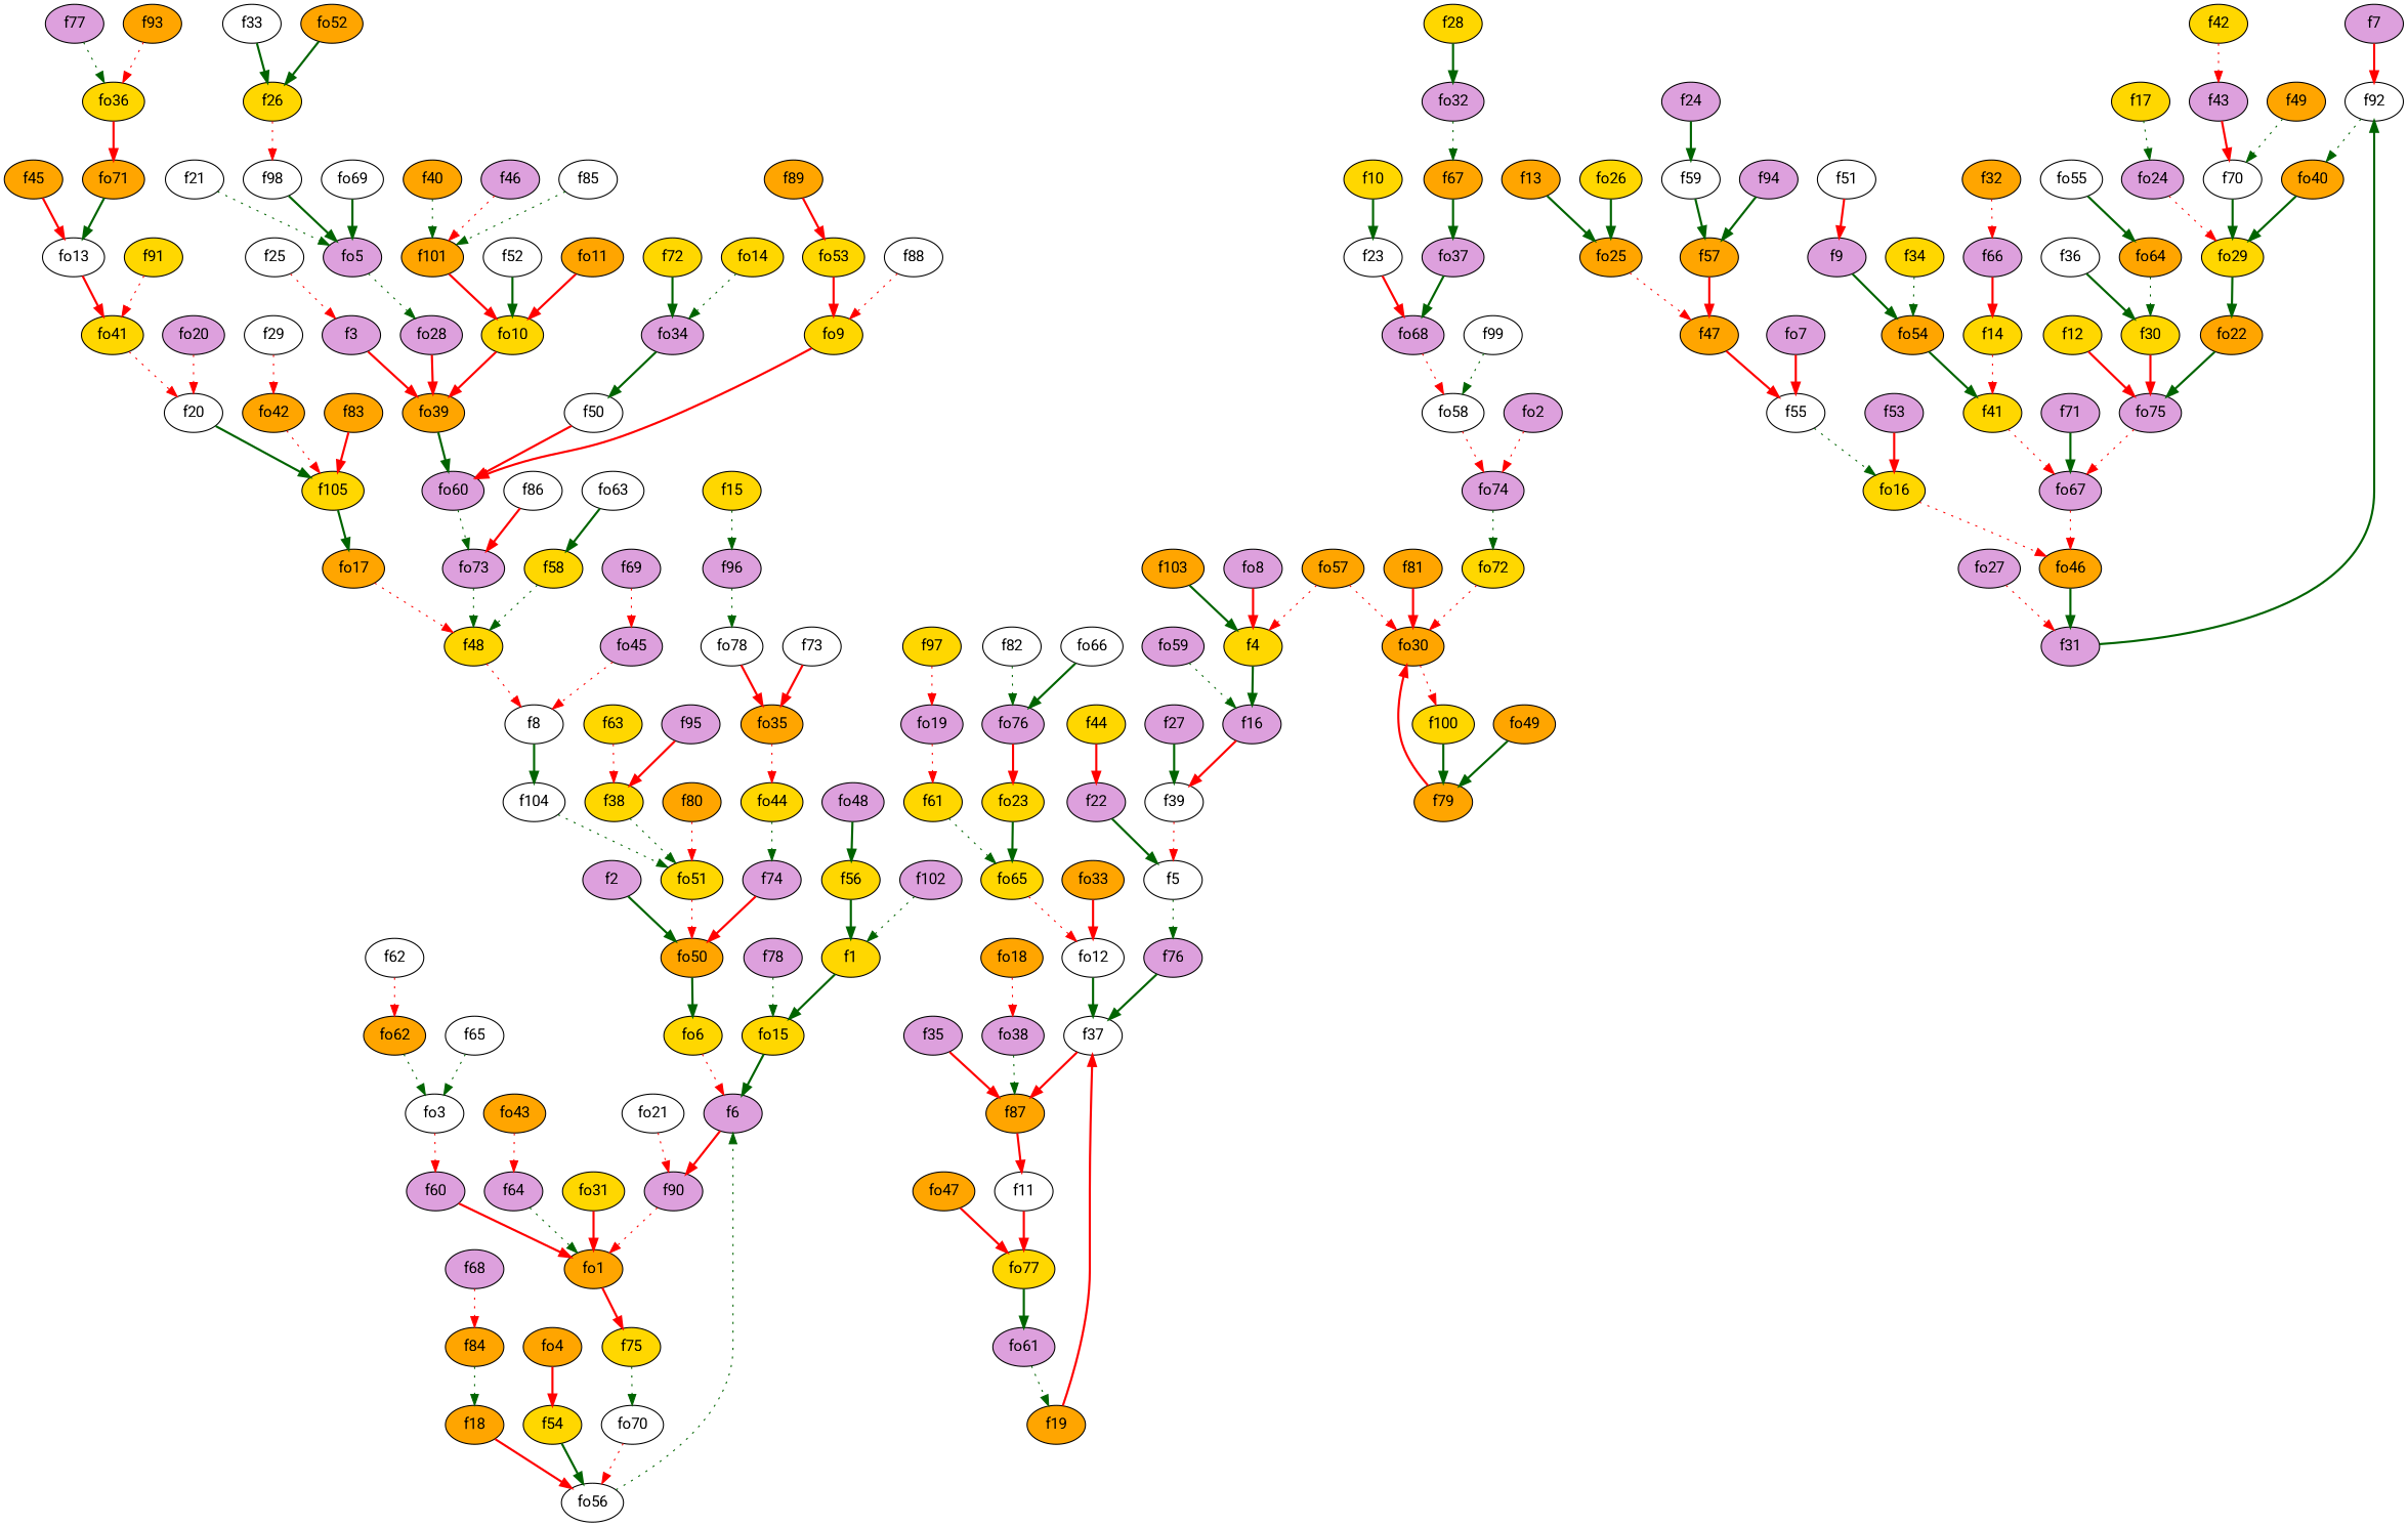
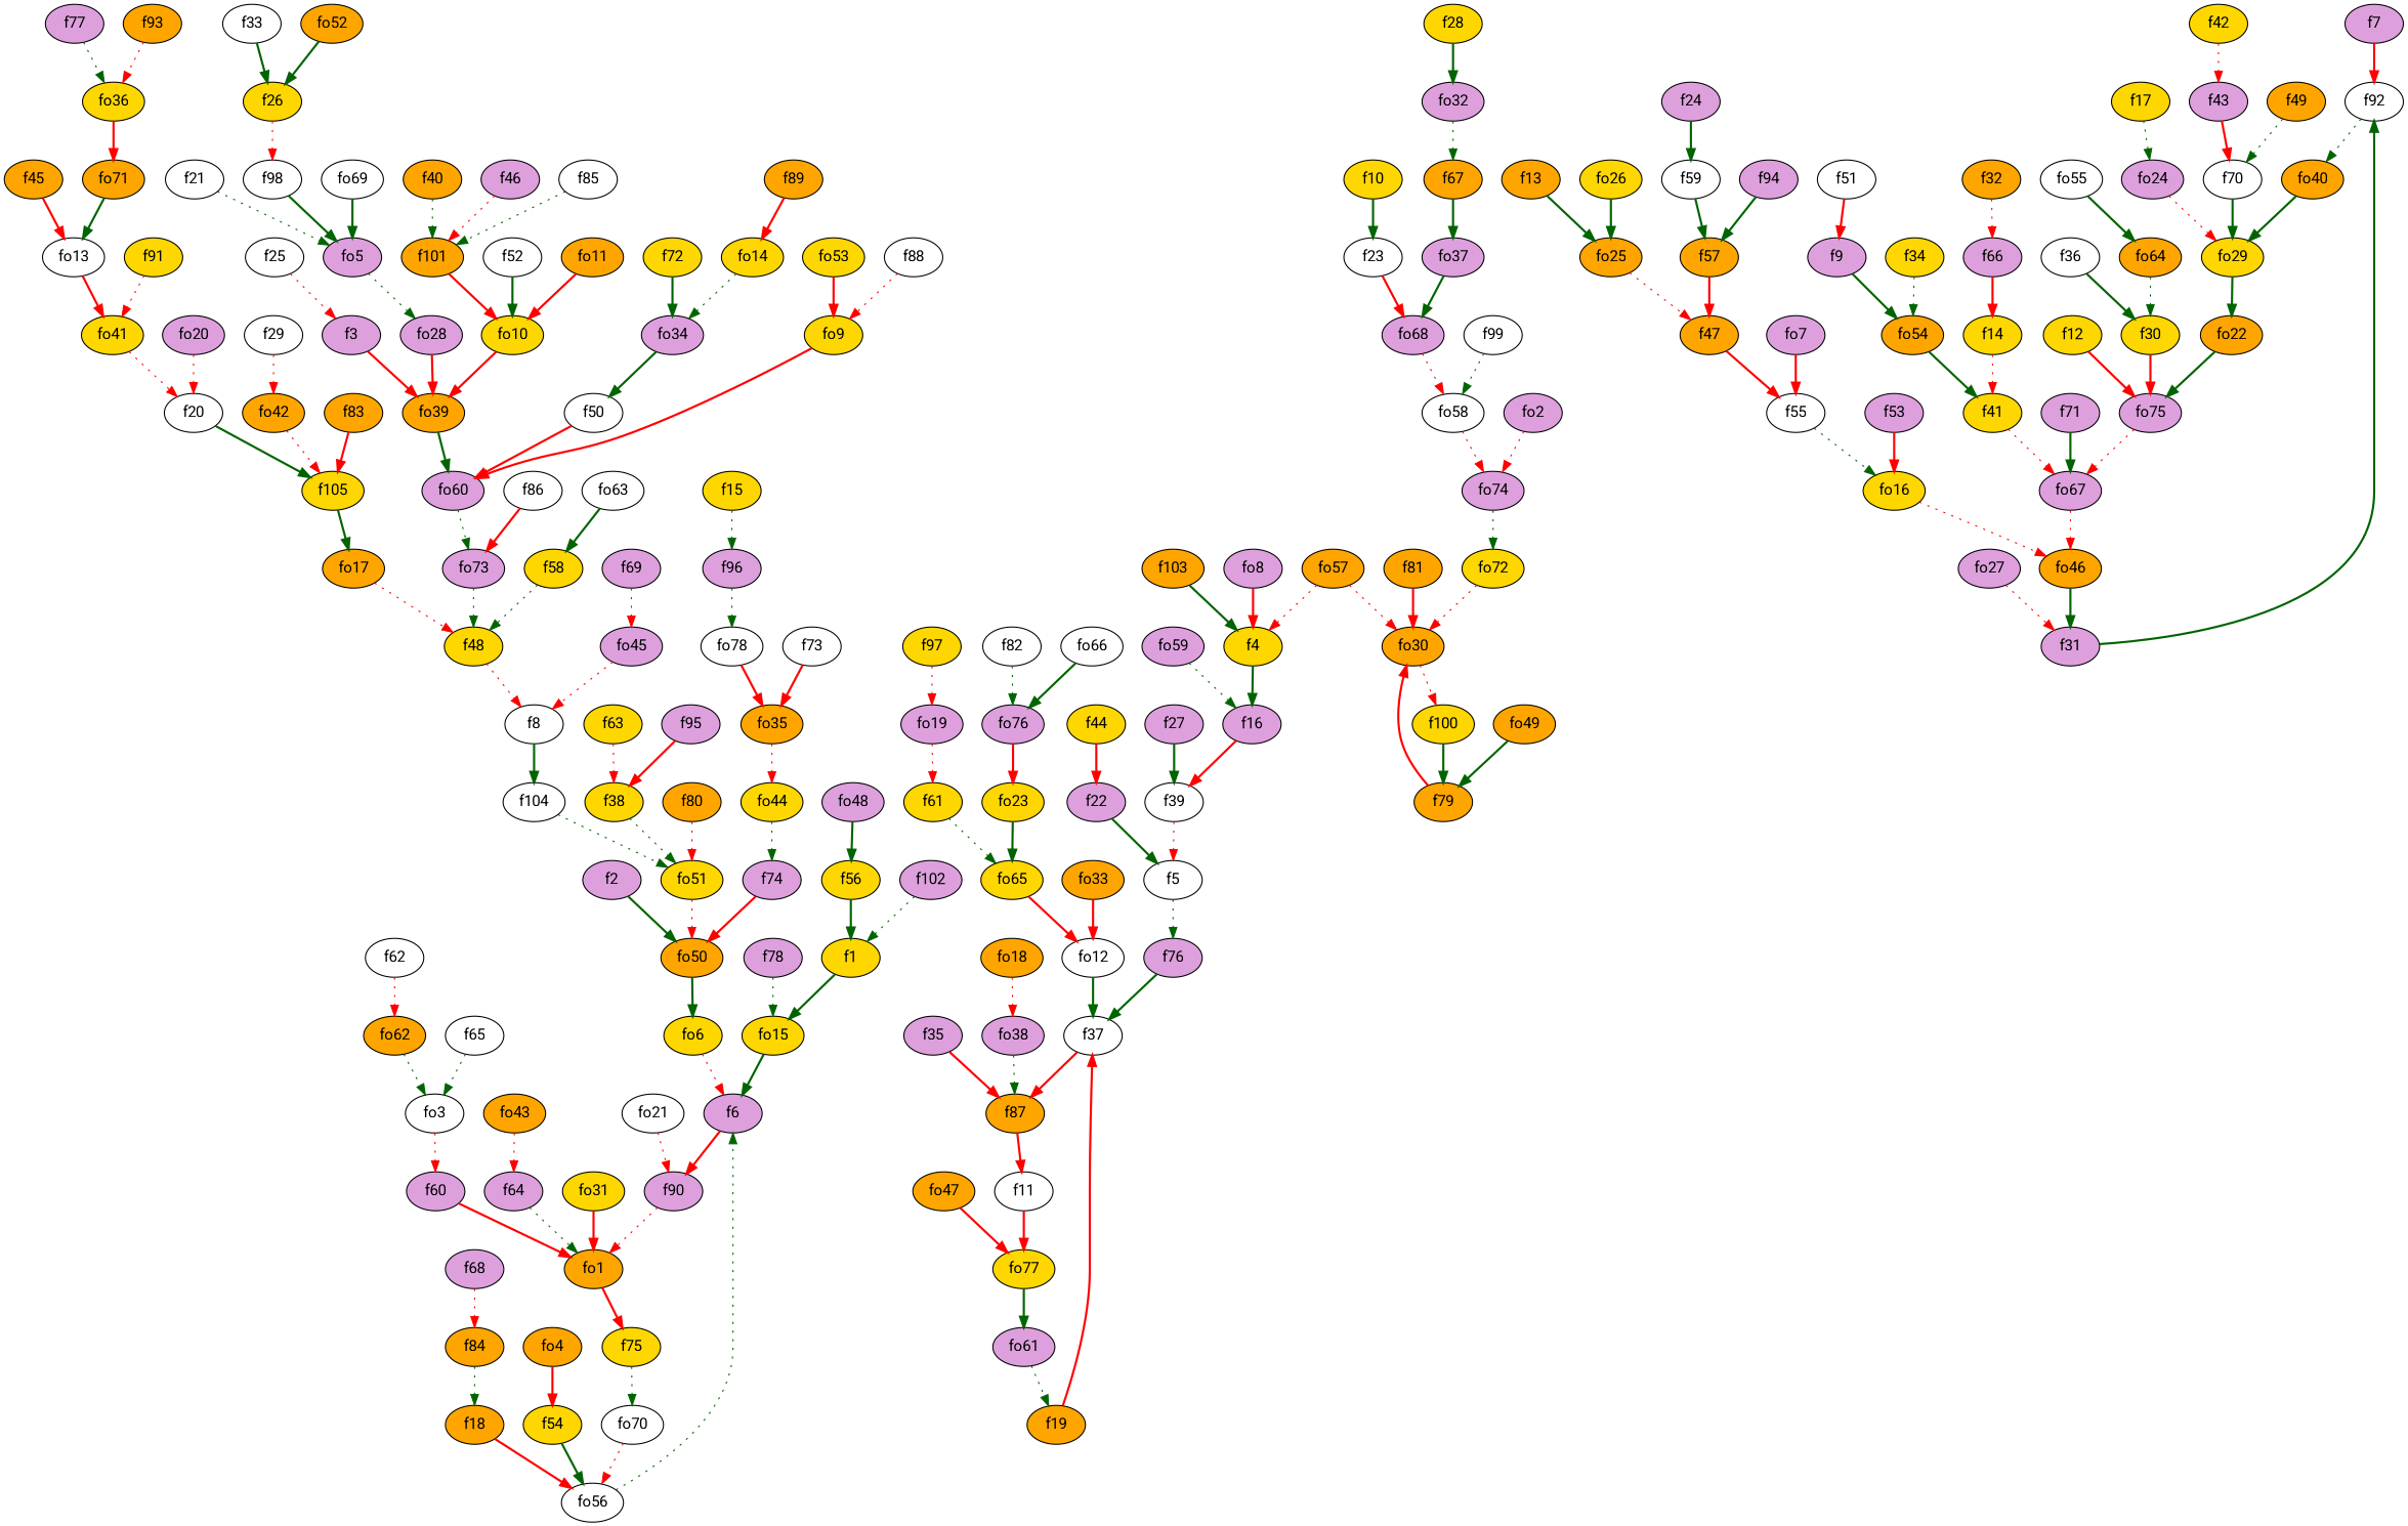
  strict digraph {
    fontname=Roboto
    node [fillcolor=plum fontname=Roboto style=filled]
    edge [color=red fontname=Roboto style=bold weight=2]
    f1 [fillcolor=gold]
    fo15 [fillcolor=gold]
    f6
    fo50 [fillcolor=orange]
    f2
    fo6 [fillcolor=gold]
    fo39 [fillcolor=orange]
    f3
    fo60
    f4 [fillcolor=gold]
    f16
    f39 [fillcolor=white]
    f5 [fillcolor=white]
    f76
    f37 [fillcolor=white]
    f90
    fo1 [fillcolor=orange]
    f92 [fillcolor=white]
    f7
    fo40 [fillcolor=orange]
    f8 [fillcolor=white]
    f104 [fillcolor=white]
    fo51 [fillcolor=gold]
    fo54 [fillcolor=orange]
    f9
    f41 [fillcolor=gold]
    f10 [fillcolor=gold]
    f23 [fillcolor=white]
    fo68
    f11 [fillcolor=white]
    fo77 [fillcolor=gold]
    fo61
    f12 [fillcolor=gold]
    fo75
    fo67
    f13 [fillcolor=orange]
    fo25 [fillcolor=orange]
    f47 [fillcolor=orange]
    f14 [fillcolor=gold]
    f15 [fillcolor=gold]
    f96
    fo78 [fillcolor=white]
    f17 [fillcolor=gold]
    fo24
    fo29 [fillcolor=gold]
    f18 [fillcolor=orange]
    fo56 [fillcolor=white]
    f19 [fillcolor=orange]
    f87 [fillcolor=orange]
    f20 [fillcolor=white]
    f105 [fillcolor=gold]
    fo17 [fillcolor=orange]
    f21 [fillcolor=white]
    fo5
    fo28
    f22
    fo58 [fillcolor=white]
    f59 [fillcolor=white]
    f24
    f57 [fillcolor=orange]
    f25 [fillcolor=white]
    f26 [fillcolor=gold]
    f98 [fillcolor=white]
    f27
    f28 [fillcolor=gold]
    fo32
    f67 [fillcolor=orange]
    f29 [fillcolor=white]
    fo42 [fillcolor=orange]
    f30 [fillcolor=gold]
    f31
    f32 [fillcolor=orange]
    f66
    f33 [fillcolor=white]
    f34 [fillcolor=gold]
    f35
    f36 [fillcolor=white]
    f38 [fillcolor=gold]
    f40 [fillcolor=orange]
    f101 [fillcolor=orange]
    fo10 [fillcolor=gold]
    fo46 [fillcolor=orange]
    f42 [fillcolor=gold]
    f43
    f70 [fillcolor=white]
    f44 [fillcolor=gold]
    f45 [fillcolor=orange]
    fo13 [fillcolor=white]
    fo41 [fillcolor=gold]
    f46
    f55 [fillcolor=white]
    fo16 [fillcolor=gold]
    f48 [fillcolor=gold]
    f49 [fillcolor=orange]
    f50 [fillcolor=white]
    fo73
    f51 [fillcolor=white]
    f52 [fillcolor=white]
    f53
    f54 [fillcolor=gold]
    f56 [fillcolor=gold]
    f58 [fillcolor=gold]
    f60
    f75 [fillcolor=gold]
    f61 [fillcolor=gold]
    fo65 [fillcolor=gold]
    fo12 [fillcolor=white]
    f62 [fillcolor=white]
    fo62 [fillcolor=orange]
    fo3 [fillcolor=white]
    f63 [fillcolor=gold]
    f64
    f65 [fillcolor=white]
    fo37
    f84 [fillcolor=orange]
    f68
    f69
    fo45
    fo22 [fillcolor=orange]
    f71
    f72 [fillcolor=gold]
    fo34
    f73 [fillcolor=white]
    fo35 [fillcolor=orange]
    fo44 [fillcolor=gold]
    f74
    fo70 [fillcolor=white]
    fo36 [fillcolor=gold]
    f77
    fo71 [fillcolor=orange]
    f78
    f79 [fillcolor=orange]
    fo30 [fillcolor=orange]
    f100 [fillcolor=gold]
    f80 [fillcolor=orange]
    f81 [fillcolor=orange]
    f82 [fillcolor=white]
    fo76
    fo23 [fillcolor=gold]
    f83 [fillcolor=orange]
    f85 [fillcolor=white]
    f86 [fillcolor=white]
    f88 [fillcolor=white]
    fo9 [fillcolor=gold]
    f89 [fillcolor=orange]
    fo14 [fillcolor=gold]
    f91 [fillcolor=gold]
    f93 [fillcolor=orange]
    f94
    f95
    f97 [fillcolor=gold]
    fo19
    f99 [fillcolor=white]
    fo74
    f102
    f103 [fillcolor=orange]
    fo2
    fo72 [fillcolor=gold]
    fo4 [fillcolor=orange]
    fo7
    fo8
    fo11 [fillcolor=orange]
    fo18 [fillcolor=orange]
    fo38
    fo20
    fo21 [fillcolor=white]
    fo26 [fillcolor=gold]
    fo27
    fo31 [fillcolor=gold]
    fo33 [fillcolor=orange]
    fo43 [fillcolor=orange]
    fo47 [fillcolor=orange]
    fo48
    fo49 [fillcolor=orange]
    fo52 [fillcolor=orange]
    fo53 [fillcolor=gold]
    fo55 [fillcolor=white]
    fo64 [fillcolor=orange]
    fo57 [fillcolor=orange]
    fo59
    fo63 [fillcolor=white]
    fo66 [fillcolor=white]
    fo69 [fillcolor=white]
    f1 -> fo15 [color=darkgreen]
    fo15 -> f6 [color=darkgreen]
    f6 -> f90
    fo50 -> fo6 [color=darkgreen]
    f2 -> fo50 [color=darkgreen]
    fo6 -> f6 [style=dotted]
    fo39 -> fo60 [color=darkgreen]
    f3 -> fo39
    fo60 -> fo73 [color=darkgreen style=dotted]
    f4 -> f16 [color=darkgreen]
    f16 -> f39
    f39 -> f5 [style=dotted]
    f5 -> f76 [color=darkgreen style=dotted]
    f76 -> f37 [color=darkgreen]
    f37 -> f87
    f90 -> fo1 [style=dotted]
    fo1 -> f75
    f92 -> fo40 [color=darkgreen style=dotted]
    f7 -> f92
    fo40 -> fo29 [color=darkgreen]
    f8 -> f104 [color=darkgreen]
    f104 -> fo51 [color=darkgreen style=dotted]
    fo51 -> fo50 [style=dotted]
    fo54 -> f41 [color=darkgreen]
    f9 -> fo54 [color=darkgreen]
    f41 -> fo67 [style=dotted]
    f10 -> f23 [color=darkgreen]
    f23 -> fo68
    fo68 -> fo58 [style=dotted]
    f11 -> fo77
    fo77 -> fo61 [color=darkgreen]
    fo61 -> f19 [color=darkgreen style=dotted]
    f12 -> fo75
    fo75 -> fo67 [style=dotted]
    fo67 -> fo46 [style=dotted]
    f13 -> fo25 [color=darkgreen]
    fo25 -> f47 [style=dotted]
    f47 -> f55
    f14 -> f41 [style=dotted]
    f15 -> f96 [color=darkgreen style=dotted]
    f96 -> fo78 [color=darkgreen style=dotted]
    fo78 -> fo35
    f17 -> fo24 [color=darkgreen style=dotted]
    fo24 -> fo29 [style=dotted]
    fo29 -> fo22 [color=darkgreen]
    f18 -> fo56
    fo56 -> f6 [color=darkgreen style=dotted]
    f19 -> f37
    f87 -> f11
    f20 -> f105 [color=darkgreen]
    f105 -> fo17 [color=darkgreen]
    fo17 -> f48 [style=dotted]
    f21 -> fo5 [color=darkgreen style=dotted]
    fo5 -> fo28 [color=darkgreen style=dotted]
    fo28 -> fo39
    f22 -> f5 [color=darkgreen]
    fo58 -> fo74 [style=dotted]
    f59 -> f57 [color=darkgreen]
    f24 -> f59 [color=darkgreen]
    f57 -> f47
    f25 -> f3 [style=dotted]
    f26 -> f98 [style=dotted]
    f98 -> fo5 [color=darkgreen]
    f27 -> f39 [color=darkgreen]
    f28 -> fo32 [color=darkgreen]
    fo32 -> f67 [color=darkgreen style=dotted]
    f67 -> fo37 [color=darkgreen]
    f29 -> fo42 [style=dotted]
    fo42 -> f105 [style=dotted]
    f30 -> fo75
    f31 -> f92 [color=darkgreen]
    f32 -> f66 [style=dotted]
    f66 -> f14
    f33 -> f26 [color=darkgreen]
    f34 -> fo54 [color=darkgreen style=dotted]
    f35 -> f87
    f36 -> f30 [color=darkgreen]
    f38 -> fo51 [color=darkgreen style=dotted]
    f40 -> f101 [color=darkgreen style=dotted]
    f101 -> fo10
    fo10 -> fo39
    fo46 -> f31 [color=darkgreen]
    f42 -> f43 [style=dotted]
    f43 -> f70
    f70 -> fo29 [color=darkgreen]
    f44 -> f22
    f45 -> fo13
    fo13 -> fo41
    fo41 -> f20 [style=dotted]
    f46 -> f101 [style=dotted]
    f55 -> fo16 [color=darkgreen style=dotted]
    fo16 -> fo46 [style=dotted]
    f48 -> f8 [style=dotted]
    f49 -> f70 [color=darkgreen style=dotted]
    f50 -> fo60
    fo73 -> f48 [color=darkgreen style=dotted]
    f51 -> f9
    f52 -> fo10 [color=darkgreen]
    f53 -> fo16
    f54 -> fo56 [color=darkgreen]
    f56 -> f1 [color=darkgreen]
    f58 -> f48 [color=darkgreen style=dotted]
    f60 -> fo1
    f75 -> fo70 [color=darkgreen style=dotted]
    f61 -> fo65 [color=darkgreen style=dotted]
-   fo65 -> fo12 [style=dotted]
+   fo65 -> fo12
    fo12 -> f37 [color=darkgreen]
    f62 -> fo62 [style=dotted]
    fo62 -> fo3 [color=darkgreen style=dotted]
    fo3 -> f60 [style=dotted]
    f63 -> f38 [style=dotted]
    f64 -> fo1 [color=darkgreen style=dotted]
    f65 -> fo3 [color=darkgreen style=dotted]
    fo37 -> fo68 [color=darkgreen]
    f84 -> f18 [color=darkgreen style=dotted]
    f68 -> f84 [style=dotted]
    f69 -> fo45 [style=dotted]
    fo45 -> f8 [style=dotted]
    fo22 -> fo75 [color=darkgreen]
    f71 -> fo67 [color=darkgreen]
    f72 -> fo34 [color=darkgreen]
    fo34 -> f50 [color=darkgreen]
    f73 -> fo35
    fo35 -> fo44 [style=dotted]
    fo44 -> f74 [color=darkgreen style=dotted]
    f74 -> fo50
    fo70 -> fo56 [style=dotted]
    fo36 -> fo71
    f77 -> fo36 [color=darkgreen style=dotted]
    fo71 -> fo13 [color=darkgreen]
    f78 -> fo15 [color=darkgreen style=dotted]
    f79 -> fo30
    fo30 -> f100 [style=dotted]
    f100 -> f79 [color=darkgreen]
    f80 -> fo51 [style=dotted]
    f81 -> fo30
    f82 -> fo76 [color=darkgreen style=dotted]
    fo76 -> fo23
    fo23 -> fo65 [color=darkgreen]
    f83 -> f105
    f85 -> f101 [color=darkgreen style=dotted]
    f86 -> fo73
    f88 -> fo9 [style=dotted]
    fo9 -> fo60
-   f89 -> fo53
+   f89 -> fo14
    fo14 -> fo34 [color=darkgreen style=dotted]
    f91 -> fo41 [style=dotted]
    f93 -> fo36 [style=dotted]
    f94 -> f57 [color=darkgreen]
    f95 -> f38
    f97 -> fo19 [style=dotted]
    fo19 -> f61 [style=dotted]
    f99 -> fo58 [color=darkgreen style=dotted]
    fo74 -> fo72 [color=darkgreen style=dotted]
    f102 -> f1 [color=darkgreen style=dotted]
    f103 -> f4 [color=darkgreen]
    fo2 -> fo74 [style=dotted]
    fo72 -> fo30 [style=dotted]
    fo4 -> f54
    fo7 -> f55
    fo8 -> f4
    fo11 -> fo10
    fo18 -> fo38 [style=dotted]
    fo38 -> f87 [color=darkgreen style=dotted]
    fo20 -> f20 [style=dotted]
    fo21 -> f90 [style=dotted]
    fo26 -> fo25 [color=darkgreen]
    fo27 -> f31 [style=dotted]
    fo31 -> fo1
    fo33 -> fo12
    fo43 -> f64 [style=dotted]
    fo47 -> fo77
    fo48 -> f56 [color=darkgreen]
    fo49 -> f79 [color=darkgreen]
    fo52 -> f26 [color=darkgreen]
    fo53 -> fo9
    fo55 -> fo64 [color=darkgreen]
    fo64 -> f30 [color=darkgreen style=dotted]
    fo57 -> f4 [style=dotted]
    fo57 -> fo30 [style=dotted]
    fo59 -> f16 [color=darkgreen style=dotted]
    fo63 -> f58 [color=darkgreen]
    fo66 -> fo76 [color=darkgreen]
    fo69 -> fo5 [color=darkgreen]
  }
